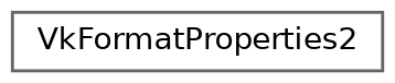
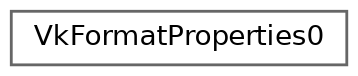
  digraph {
    rankdir=TB
-   n1 [color=grey40 fillcolor=white fontname=Helvetica fontsize=10 height=0.2 label=VkFormatProperties2 shape=box style=filled width=0.4]
+   n1 [color=grey40 fillcolor=white fontname=Helvetica fontsize=10 height=0.2 label=VkFormatProperties0 shape=box style=filled width=0.4]
  }
